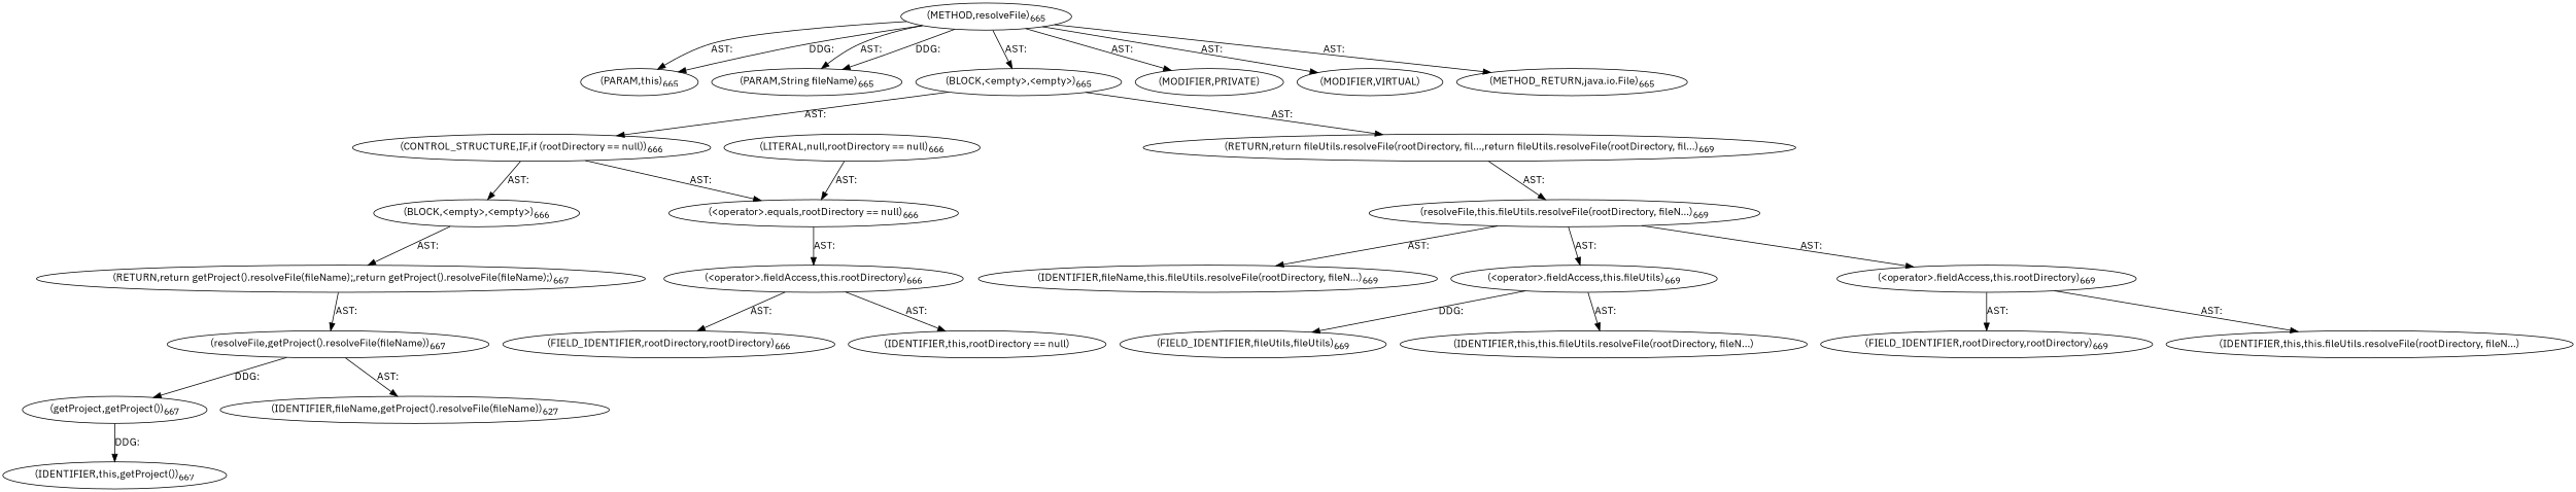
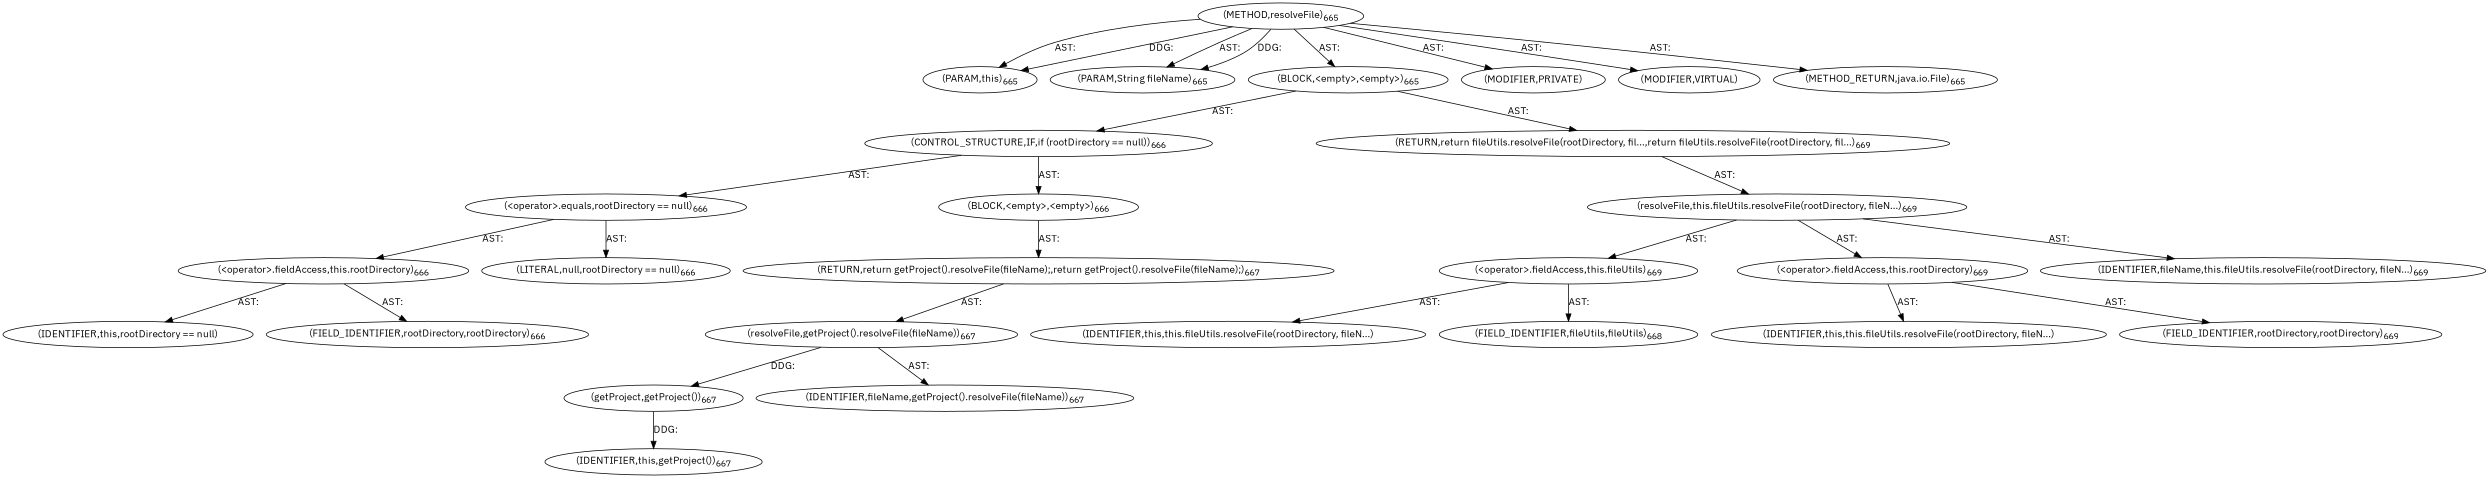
  digraph {
    fontname="IBM Plex Sans"
    node [fontname="IBM Plex Sans"]
    edge [fontname="IBM Plex Sans"]
    n1 [label=<(METHOD,resolveFile)<SUB>665</SUB>>]
    n2 [label=<(PARAM,this)<SUB>665</SUB>>]
    n3 [label=<(PARAM,String fileName)<SUB>665</SUB>>]
    n4 [label=<(BLOCK,&lt;empty&gt;,&lt;empty&gt;)<SUB>665</SUB>>]
    n5 [label=<(MODIFIER,PRIVATE)>]
    n6 [label=<(MODIFIER,VIRTUAL)>]
    n7 [label=<(METHOD_RETURN,java.io.File)<SUB>665</SUB>>]
    n8 [label=<(CONTROL_STRUCTURE,IF,if (rootDirectory == null))<SUB>666</SUB>>]
    n9 [label=<(RETURN,return fileUtils.resolveFile(rootDirectory, fil...,return fileUtils.resolveFile(rootDirectory, fil...)<SUB>669</SUB>>]
    n10 [label=<(&lt;operator&gt;.equals,rootDirectory == null)<SUB>666</SUB>>]
    n11 [label=<(BLOCK,&lt;empty&gt;,&lt;empty&gt;)<SUB>666</SUB>>]
    n12 [label=<(resolveFile,this.fileUtils.resolveFile(rootDirectory, fileN...)<SUB>669</SUB>>]
    n13 [label=<(&lt;operator&gt;.fieldAccess,this.rootDirectory)<SUB>666</SUB>>]
    n14 [label=<(LITERAL,null,rootDirectory == null)<SUB>666</SUB>>]
    n15 [label=<(RETURN,return getProject().resolveFile(fileName);,return getProject().resolveFile(fileName);)<SUB>667</SUB>>]
    n16 [label=<(IDENTIFIER,this,rootDirectory == null)>]
    n17 [label=<(FIELD_IDENTIFIER,rootDirectory,rootDirectory)<SUB>666</SUB>>]
    n18 [label=<(resolveFile,getProject().resolveFile(fileName))<SUB>667</SUB>>]
    n19 [label=<(getProject,getProject())<SUB>667</SUB>>]
-   n20 [label=<(IDENTIFIER,fileName,getProject().resolveFile(fileName))<SUB>627</SUB>>]
+   n20 [label=<(IDENTIFIER,fileName,getProject().resolveFile(fileName))<SUB>667</SUB>>]
    n21 [label=<(IDENTIFIER,this,getProject())<SUB>667</SUB>>]
    n22 [label=<(&lt;operator&gt;.fieldAccess,this.fileUtils)<SUB>669</SUB>>]
    n23 [label=<(&lt;operator&gt;.fieldAccess,this.rootDirectory)<SUB>669</SUB>>]
    n24 [label=<(IDENTIFIER,fileName,this.fileUtils.resolveFile(rootDirectory, fileN...)<SUB>669</SUB>>]
    n25 [label=<(IDENTIFIER,this,this.fileUtils.resolveFile(rootDirectory, fileN...)>]
-   n26 [label=<(FIELD_IDENTIFIER,fileUtils,fileUtils)<SUB>669</SUB>>]
+   n26 [label=<(FIELD_IDENTIFIER,fileUtils,fileUtils)<SUB>668</SUB>>]
    n27 [label=<(IDENTIFIER,this,this.fileUtils.resolveFile(rootDirectory, fileN...)>]
    n28 [label=<(FIELD_IDENTIFIER,rootDirectory,rootDirectory)<SUB>669</SUB>>]
    n1 -> n2 [label="AST: "]
    n1 -> n2 [label="DDG: "]
    n1 -> n3 [label="AST: "]
    n1 -> n3 [label="DDG: "]
    n1 -> n4 [label="AST: "]
    n1 -> n5 [label="AST: "]
    n1 -> n6 [label="AST: "]
    n1 -> n7 [label="AST: "]
    n4 -> n8 [label="AST: "]
    n4 -> n9 [label="AST: "]
    n8 -> n10 [label="AST: "]
    n8 -> n11 [label="AST: "]
    n9 -> n12 [label="AST: "]
    n10 -> n13 [label="AST: "]
-   n14 -> n10 [label="AST: "]
+   n10 -> n14 [label="AST: "]
    n11 -> n15 [label="AST: "]
    n12 -> n22 [label="AST: "]
    n12 -> n23 [label="AST: "]
    n12 -> n24 [label="AST: "]
    n13 -> n16 [label="AST: "]
    n13 -> n17 [label="AST: "]
    n15 -> n18 [label="AST: "]
    n18 -> n19 [label="DDG: "]
    n18 -> n20 [label="AST: "]
    n19 -> n21 [label="DDG: "]
    n22 -> n25 [label="AST: "]
-   n22 -> n26 [label="DDG: "]
+   n22 -> n26 [label="AST: "]
    n23 -> n27 [label="AST: "]
    n23 -> n28 [label="AST: "]
  }
